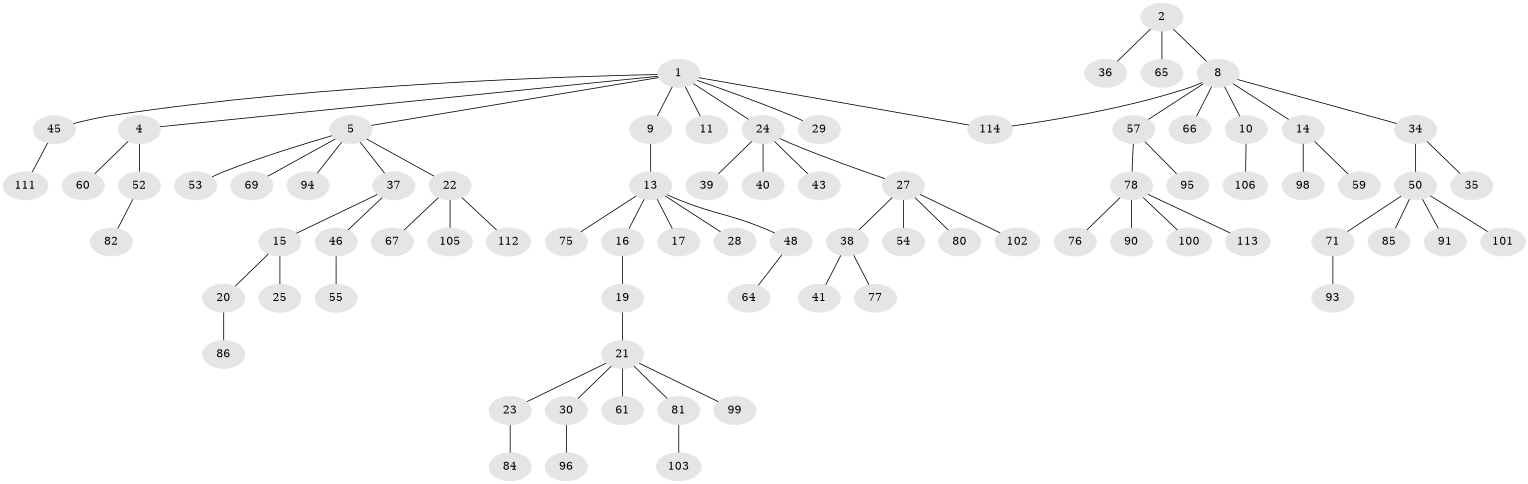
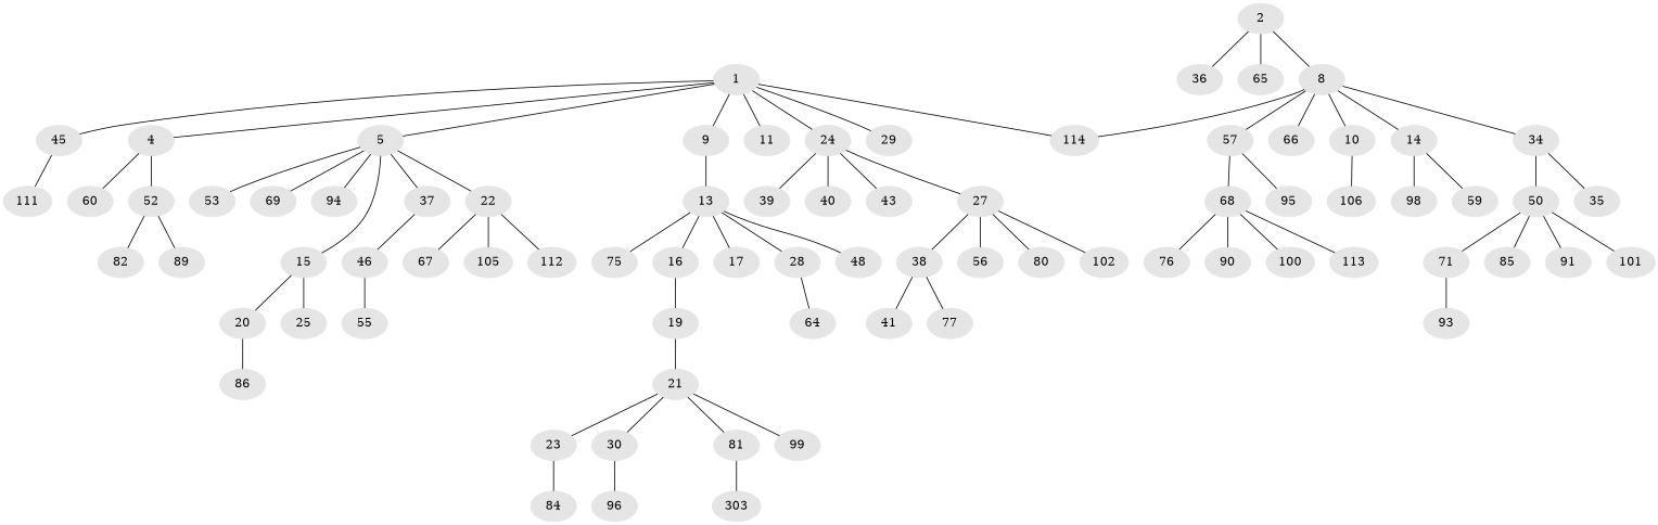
  graph {
    node [color=gray90 style=filled]
    1 [super="+3"]
    4 [super="+7"]
    5 [super="+6"]
    9
    11
    24 [super="+107"]
    29 [super="+88"]
    45 [super="+54"]
    114
    2 [super="+12"]
    8 [super="+32"]
    36
    65
    52 [super="+62"]
    60 [super="+83"]
    15 [super="+18"]
    22 [super="+26"]
    37
    53
    69
    94
    13 [super="+31"]
    27 [super="+79"]
    39 [super="+42"]
    40
    43
    111
    10 [super="+47"]
    14 [super="+49"]
    34
    57
    66
    82 [super="+104"]
+   89 [super="+97"]
    20 [super="+72"]
    25
    67
    105
    112
    46 [super="+74"]
    106
    59
    98
    35 [super="+58"]
    50 [super="+73"]
-   68 [super="+70" label=78]
+   68 [super="+70"]
    95
    16
    17
    28 [super="+44"]
    48
    75
    19 [super="+109"]
    64
    86
    21 [super="+33"]
    23
    30 [super="+63"]
-   61
    81
    99
    84 [super="+87"]
    96
-   103 [super="+110"]
+   103 [super="+110" label=303]
    38 [super="+51"]
-   56 [label=54]
+   56
    80
    102
    41 [super="+108"]
    77
    71 [super="+78"]
    85
    91
    101
    55
    93
    76
    90 [super="+92"]
    100
    113
    1 -- 4
    1 -- 5
    1 -- 9
    1 -- 11
    1 -- 24
    1 -- 29
    1 -- 45
    1 -- 114
    4 -- 52
    4 -- 60
-   37 -- 15
+   5 -- 15
    5 -- 22
    5 -- 37
    5 -- 53
    5 -- 69
    5 -- 94
    9 -- 13
    24 -- 27
    24 -- 39
    24 -- 40
    24 -- 43
    45 -- 111
    2 -- 8
    2 -- 36
    2 -- 65
    8 -- 114
    8 -- 10
    8 -- 14
    8 -- 34
    8 -- 57
    8 -- 66
    52 -- 82
+   52 -- 89
    15 -- 20
    15 -- 25
    22 -- 67
    22 -- 105
    22 -- 112
    37 -- 46
    13 -- 16
    13 -- 17
    13 -- 28
    13 -- 48
    13 -- 75
    27 -- 38
    27 -- 56
    27 -- 80
    27 -- 102
    10 -- 106
    14 -- 59
    14 -- 98
    34 -- 35
    34 -- 50
    57 -- 68
    57 -- 95
    20 -- 86
    46 -- 55
    50 -- 71
    50 -- 85
    50 -- 91
    50 -- 101
    68 -- 76
    68 -- 90
    68 -- 100
    68 -- 113
    16 -- 19
-   48 -- 64
+   28 -- 64
    19 -- 21
    21 -- 23
    21 -- 30
-   21 -- 61
    21 -- 81
    21 -- 99
    23 -- 84
    30 -- 96
    81 -- 103
    38 -- 41
    38 -- 77
    71 -- 93
  }
